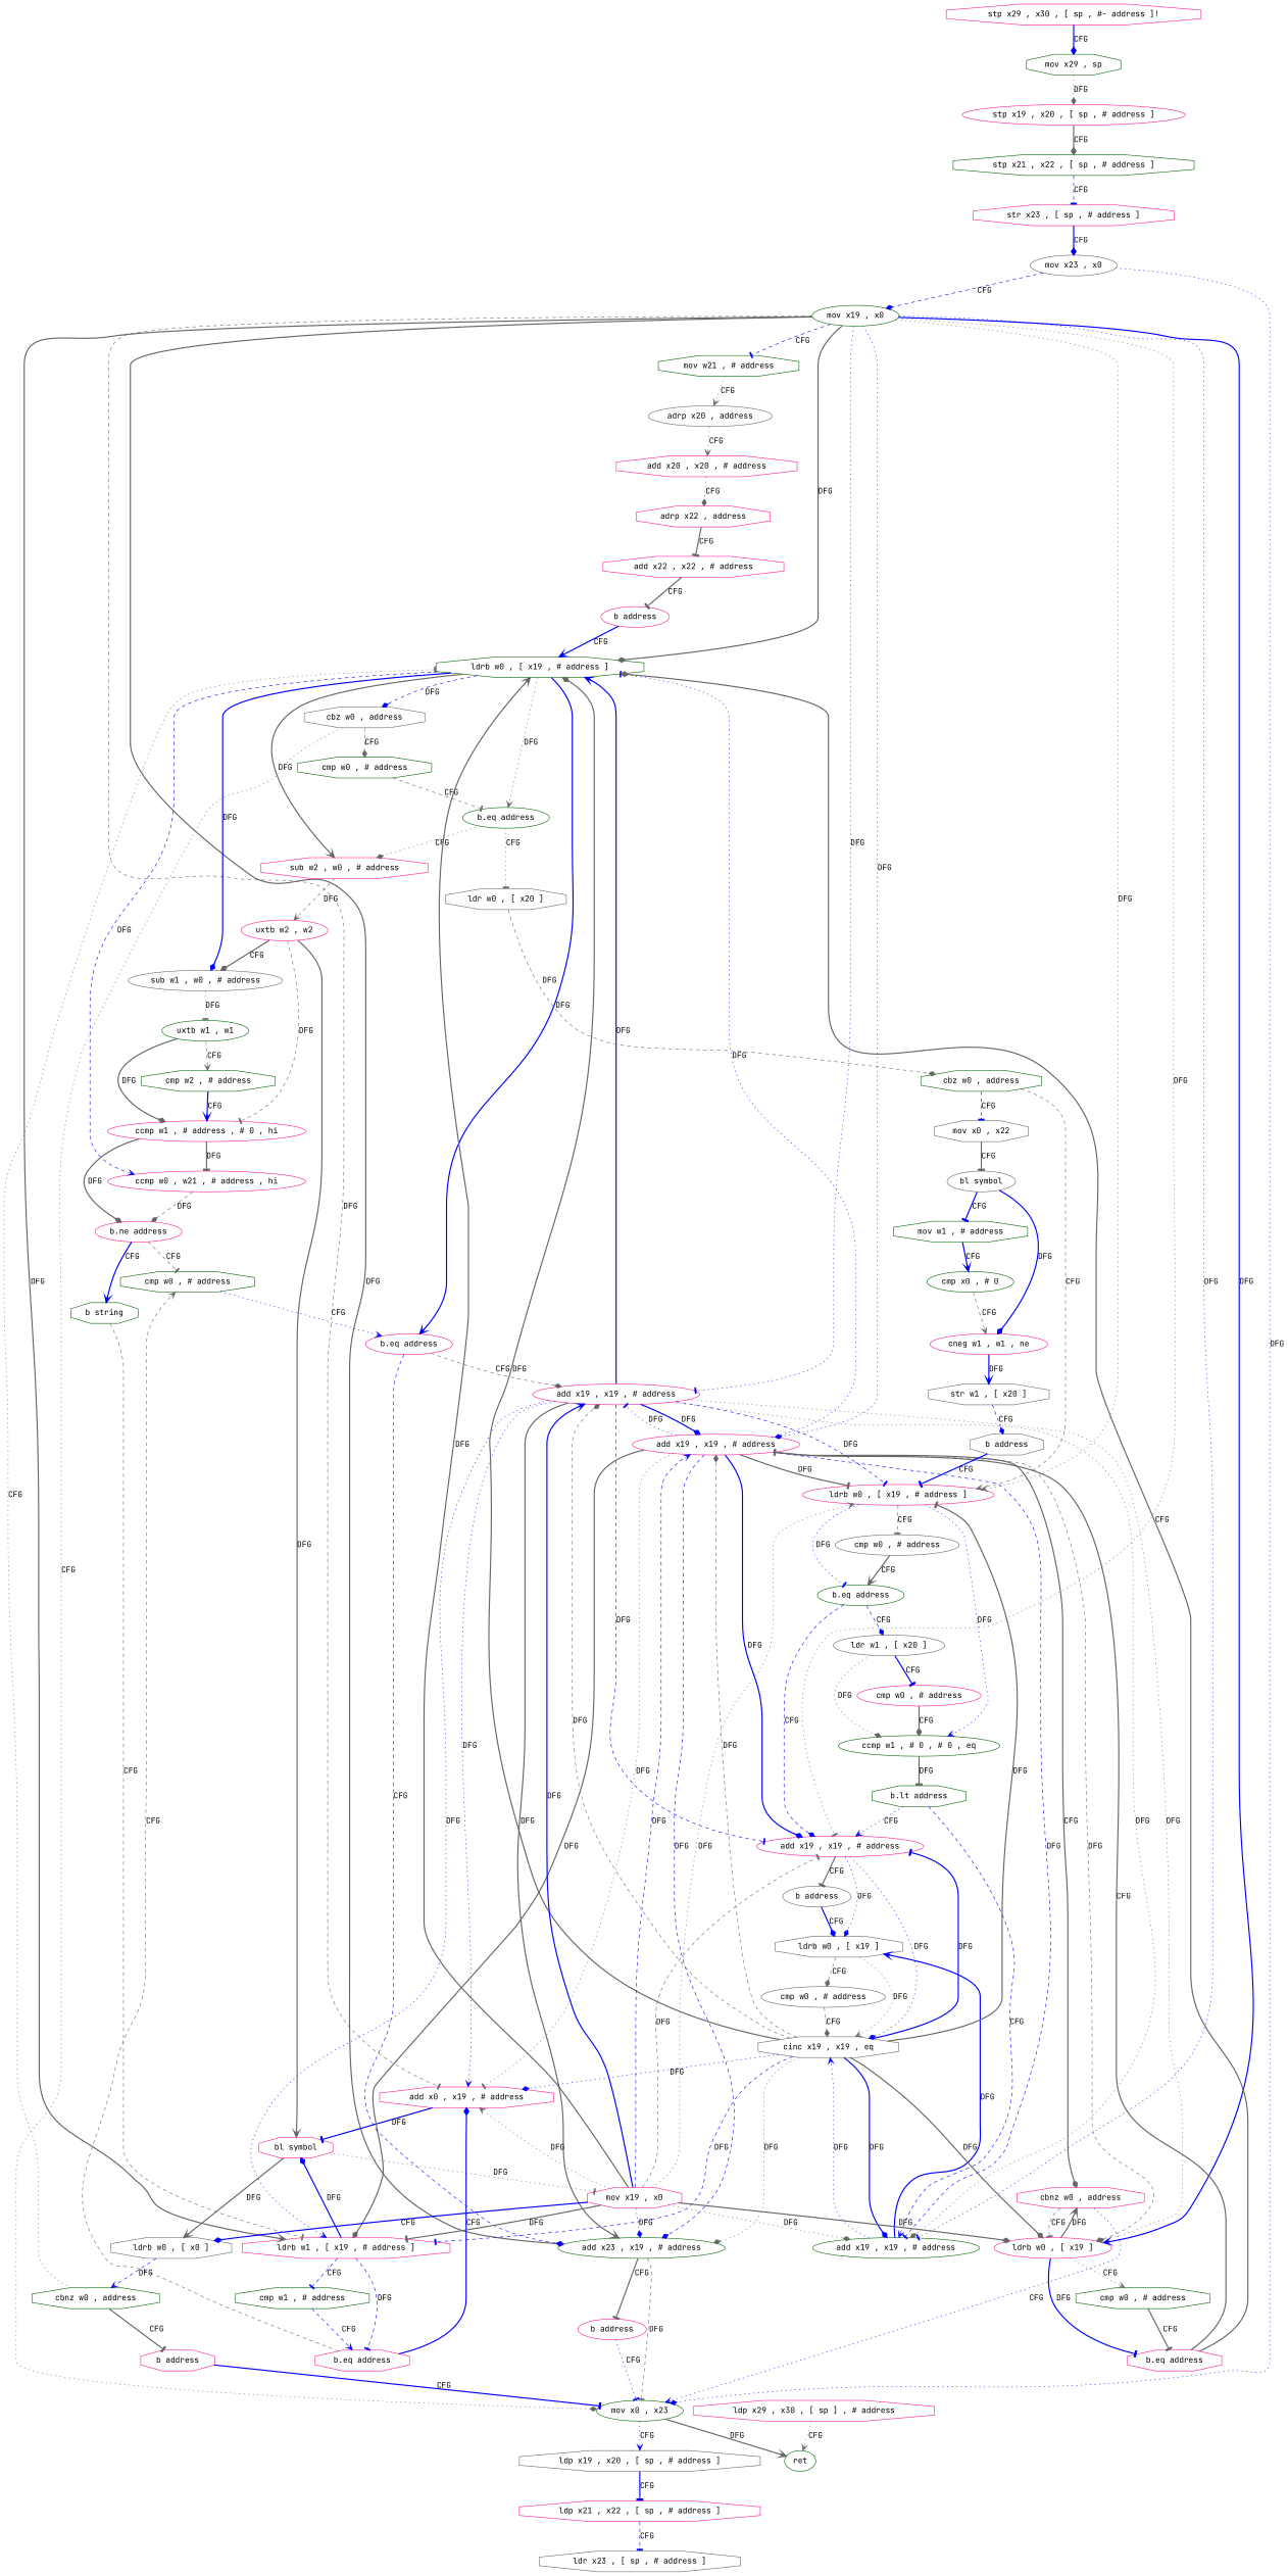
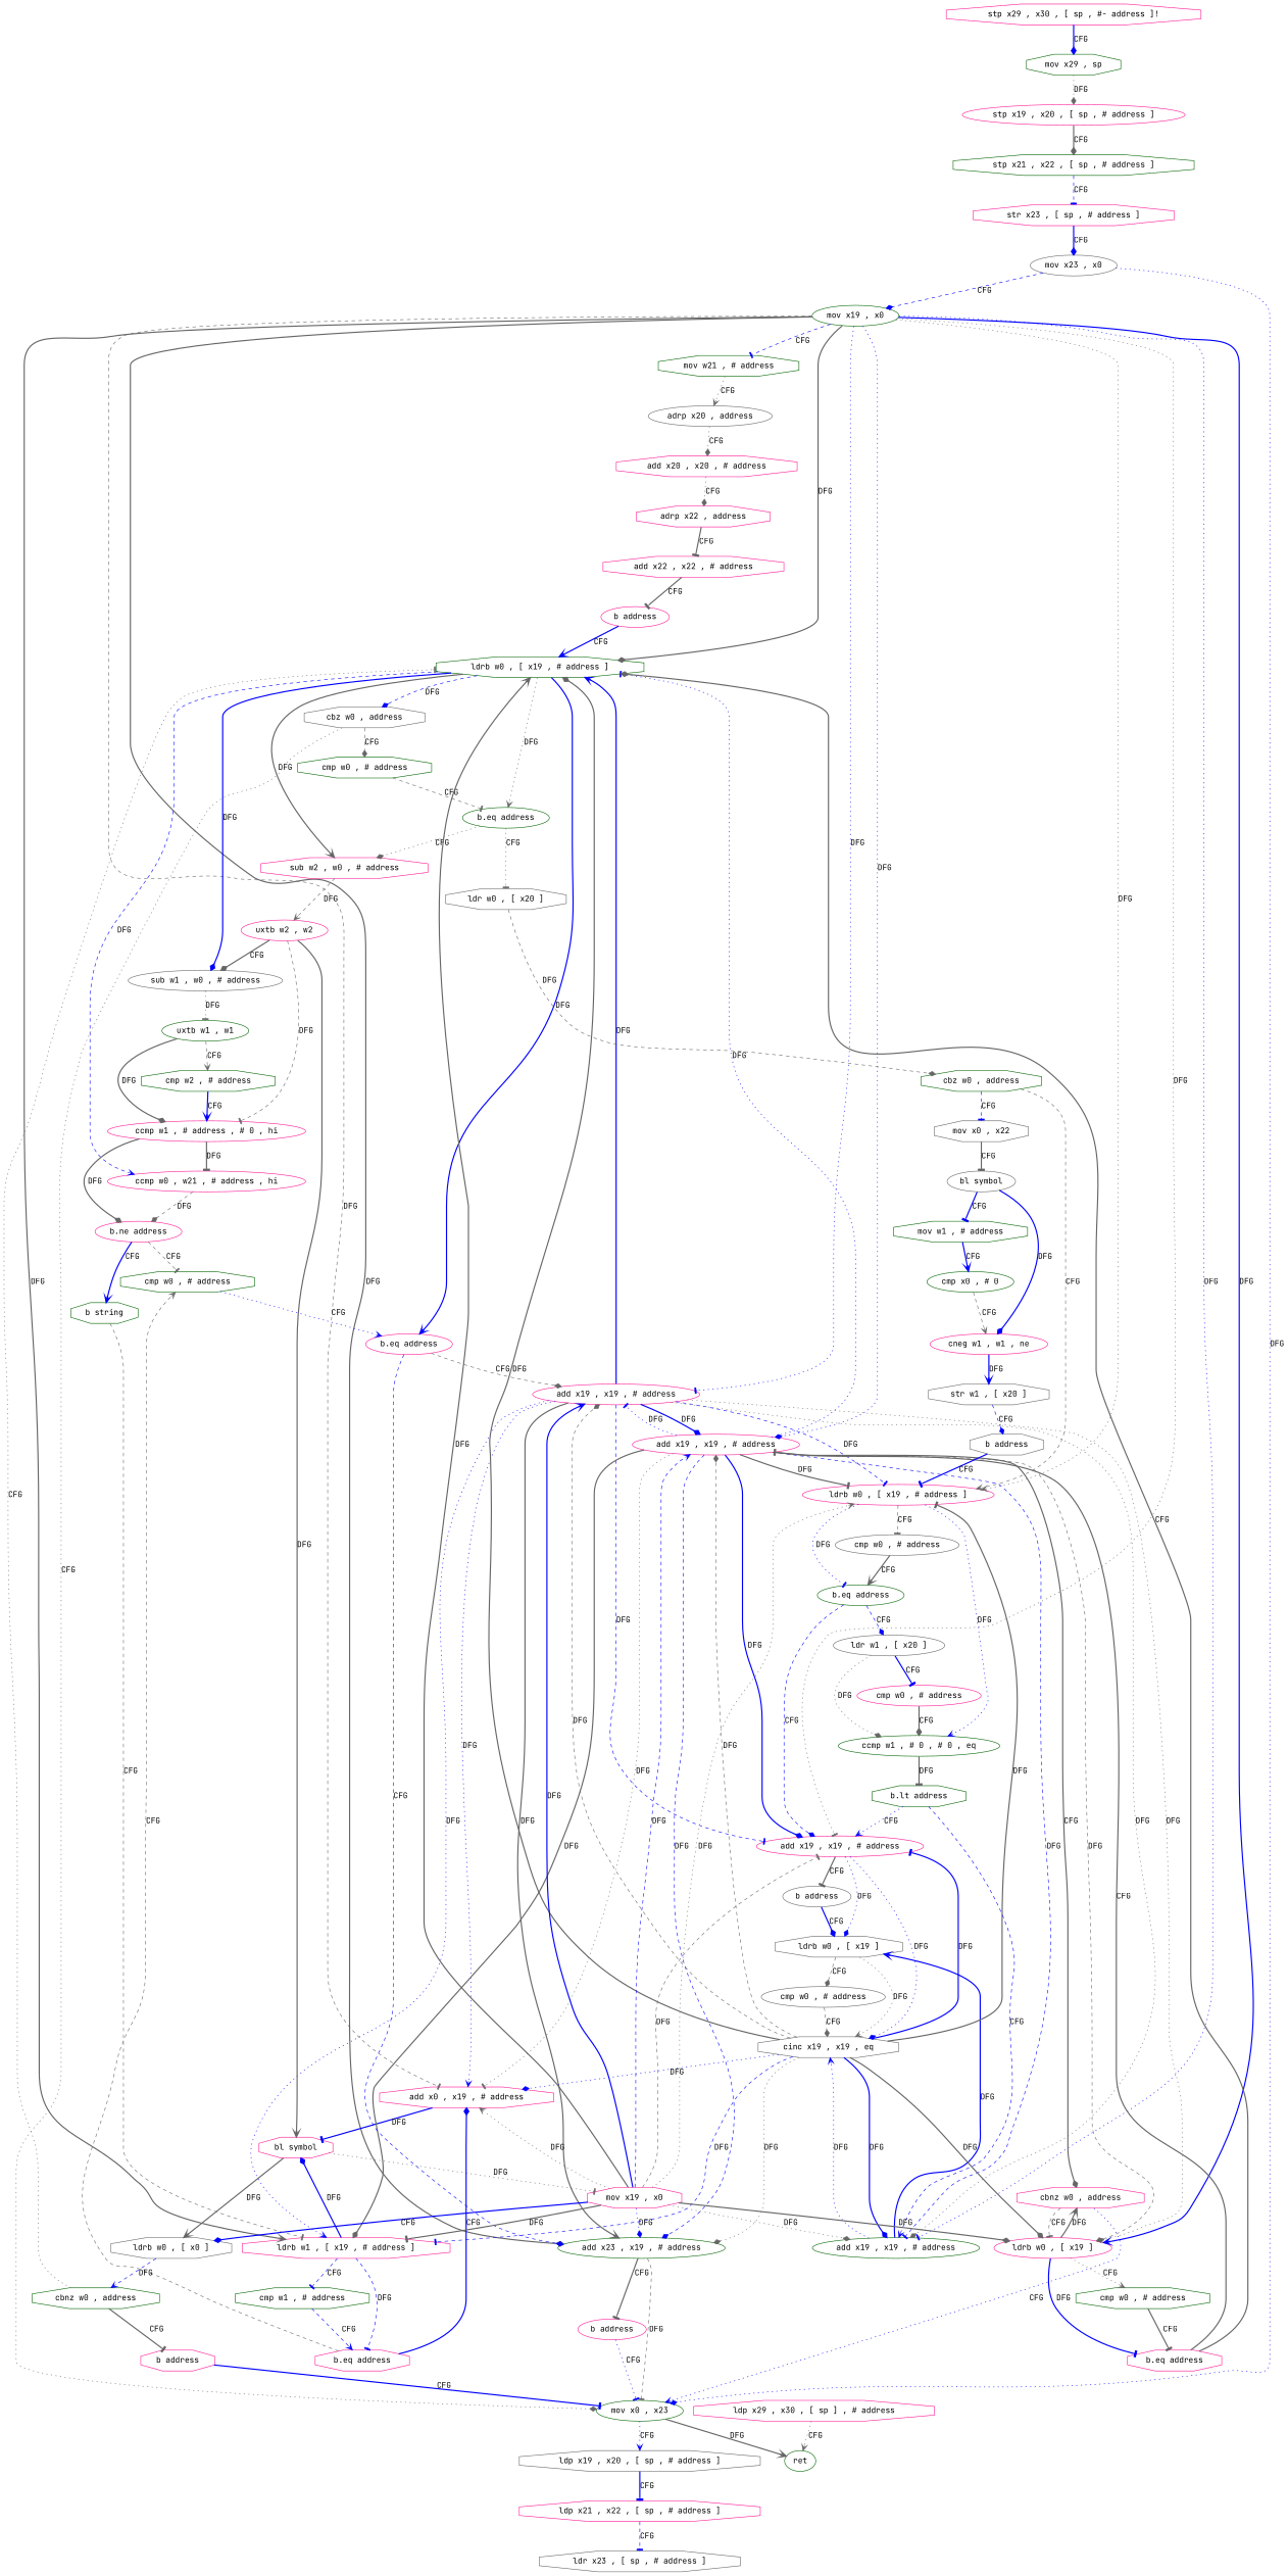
  digraph {
    fontname="JetBrains Mono"
    node [color=deeppink fontname="JetBrains Mono" shape=octagon]
    edge [arrowhead=diamond color=gray40 fontname="JetBrains Mono" style=bold]
    n1 [label="stp x29 , x30 , [ sp , #- address ]!"]
    n2 [color=darkgreen label="mov x29 , sp"]
    n3 [label="stp x19 , x20 , [ sp , # address ]" shape=ellipse]
    n4 [color=darkgreen label="stp x21 , x22 , [ sp , # address ]"]
    n5 [label="str x23 , [ sp , # address ]"]
    n6 [color=gray40 label="mov x23 , x0" shape=ellipse]
    n7 [color=darkgreen label="mov x19 , x0" shape=ellipse]
    n8 [color=darkgreen label="mov x0 , x23" shape=ellipse]
    n9 [color=darkgreen label="mov w21 , # address"]
    n10 [color=darkgreen label="ldrb w0 , [ x19 , # address ]"]
    n11 [label="ldrb w0 , [ x19 , # address ]" shape=ellipse]
    n12 [label="add x19 , x19 , # address" shape=ellipse]
    n13 [color=darkgreen label="add x23 , x19 , # address" shape=ellipse]
    n14 [label="add x19 , x19 , # address" shape=ellipse]
    n15 [label="ldrb w1 , [ x19 , # address ]"]
    n16 [color=darkgreen label="add x19 , x19 , # address" shape=ellipse]
    n17 [label="add x0 , x19 , # address"]
    n18 [label="ldrb w0 , [ x19 ]" shape=ellipse]
    n19 [label="add x19 , x19 , # address" shape=ellipse]
    n20 [color=gray40 label="ldp x19 , x20 , [ sp , # address ]"]
    n21 [color=darkgreen label=ret shape=ellipse]
    n22 [color=gray40 label="adrp x20 , address" shape=ellipse]
    n23 [color=gray40 label="cbz w0 , address"]
    n24 [color=darkgreen label="b.eq address" shape=ellipse]
    n25 [label="sub w2 , w0 , # address"]
    n26 [color=gray40 label="sub w1 , w0 , # address" shape=ellipse]
    n27 [label="ccmp w0 , w21 , # address , hi" shape=ellipse]
    n28 [label="b.eq address" shape=ellipse]
    n29 [color=gray40 label="cmp w0 , # address" shape=ellipse]
    n30 [color=darkgreen label="b.eq address" shape=ellipse]
    n31 [color=darkgreen label="ccmp w1 , # 0 , # 0 , eq" shape=ellipse]
    n32 [color=gray40 label="b address" shape=ellipse]
    n33 [color=gray40 label="ldrb w0 , [ x19 ]"]
    n34 [color=gray40 label="cinc x19 , x19 , eq"]
    n35 [label="b address" shape=ellipse]
    n36 [label="bl symbol"]
    n37 [color=darkgreen label="cmp w1 , # address"]
    n38 [label="b.eq address"]
    n39 [label="cbnz w0 , address"]
    n40 [color=darkgreen label="cmp w0 , # address"]
    n41 [label="b.eq address"]
    n42 [label="add x20 , x20 , # address"]
    n43 [label="adrp x22 , address"]
    n44 [label="add x22 , x22 , # address"]
    n45 [label="b address" shape=ellipse]
    n46 [color=darkgreen label="cmp w0 , # address"]
    n47 [color=gray40 label="ldr w0 , [ x20 ]"]
    n48 [label="uxtb w2 , w2" shape=ellipse]
    n49 [color=darkgreen label="uxtb w1 , w1" shape=ellipse]
    n50 [label="b.ne address" shape=ellipse]
    n51 [label="ldp x21 , x22 , [ sp , # address ]"]
    n52 [color=gray40 label="ldr x23 , [ sp , # address ]"]
    n53 [label="ldp x29 , x30 , [ sp ] , # address"]
    n54 [color=darkgreen label="cbz w0 , address"]
    n55 [color=gray40 label="mov x0 , x22"]
    n56 [label="ccmp w1 , # address , # 0 , hi" shape=ellipse]
    n57 [color=gray40 label="bl symbol" shape=ellipse]
    n58 [color=darkgreen label="mov w1 , # address"]
    n59 [label="cneg w1 , w1 , ne" shape=ellipse]
    n60 [color=gray40 label="ldr w1 , [ x20 ]" shape=ellipse]
    n61 [color=darkgreen label="b.lt address"]
    n62 [label="mov x19 , x0"]
    n63 [color=gray40 label="ldrb w0 , [ x0 ]"]
    n64 [color=darkgreen label="cmp w2 , # address"]
    n65 [color=darkgreen label="cmp w0 , # address"]
    n66 [color=darkgreen label="b string"]
    n67 [color=darkgreen label="cmp x0 , # 0" shape=ellipse]
    n68 [color=gray40 label="str w1 , [ x20 ]"]
    n69 [color=gray40 label="b address"]
    n70 [label="cmp w0 , # address" shape=ellipse]
    n71 [color=gray40 label="cmp w0 , # address" shape=ellipse]
    n72 [color=darkgreen label="cbnz w0 , address"]
    n73 [label="b address"]
    n1 -> n2 [color=blue label=CFG]
    n2 -> n3 [label=DFG style=dotted]
    n3 -> n4 [label=CFG]
    n4 -> n5 [arrowhead=tee color=blue label=CFG style=dashed]
    n5 -> n6 [color=blue label=CFG]
    n6 -> n7 [color=blue label=CFG style=dashed]
    n6 -> n8 [color=blue label=DFG style=dotted]
    n7 -> n9 [arrowhead=tee color=blue label=CFG style=dashed]
    n7 -> n10 [label=DFG]
    n7 -> n11 [arrowhead=vee label=DFG style=dotted]
    n7 -> n12 [arrowhead=tee label=DFG style=dotted]
    n7 -> n13 [label=DFG]
    n7 -> n14 [arrowhead=tee color=blue label=DFG style=dotted]
    n7 -> n15 [arrowhead=vee label=DFG]
    n7 -> n16 [arrowhead=tee color=blue label=DFG style=dotted]
    n7 -> n17 [arrowhead=tee label=DFG style=dashed]
    n7 -> n18 [arrowhead=vee color=blue label=DFG]
    n7 -> n19 [color=blue label=DFG style=dotted]
    n8 -> n20 [arrowhead=vee color=blue label=CFG style=dotted]
    n8 -> n21 [arrowhead=vee label=DFG]
    n9 -> n22 [arrowhead=vee label=CFG style=dotted]
    n10 -> n23 [color=blue label=DFG style=dashed]
    n10 -> n24 [arrowhead=vee label=DFG style=dotted]
    n10 -> n25 [arrowhead=vee label=DFG]
    n10 -> n26 [color=blue label=DFG]
    n10 -> n27 [arrowhead=vee color=blue label=DFG style=dashed]
    n10 -> n28 [arrowhead=vee color=blue label=DFG]
    n11 -> n29 [arrowhead=tee label=CFG style=dashed]
    n11 -> n30 [arrowhead=tee color=blue label=DFG style=dotted]
    n11 -> n31 [arrowhead=vee color=blue label=DFG style=dotted]
    n12 -> n32 [arrowhead=tee label=CFG]
    n12 -> n33 [color=blue label=DFG style=dotted]
    n12 -> n34 [color=blue label=DFG style=dotted]
    n13 -> n8 [arrowhead=tee label=DFG style=dashed]
    n13 -> n35 [arrowhead=tee label=CFG]
    n14 -> n10 [arrowhead=vee color=blue label=DFG]
    n14 -> n11 [arrowhead=tee color=blue label=DFG style=dashed]
    n14 -> n12 [arrowhead=tee color=blue label=DFG style=dashed]
    n14 -> n13 [arrowhead=vee label=DFG]
    n14 -> n15 [arrowhead=vee color=blue label=DFG style=dotted]
    n14 -> n16 [label=DFG style=dotted]
    n14 -> n17 [arrowhead=vee color=blue label=DFG style=dotted]
    n14 -> n18 [label=DFG style=dotted]
    n14 -> n19 [color=blue label=DFG]
    n15 -> n36 [color=blue label=DFG]
    n15 -> n37 [arrowhead=tee color=blue label=CFG style=dashed]
    n15 -> n38 [arrowhead=tee color=blue label=DFG style=dashed]
    n16 -> n33 [arrowhead=vee color=blue label=DFG]
    n16 -> n34 [arrowhead=vee color=blue label=DFG style=dotted]
    n17 -> n36 [arrowhead=tee color=blue label=DFG]
    n18 -> n39 [arrowhead=vee label=DFG]
    n18 -> n40 [arrowhead=vee label=CFG style=dotted]
    n18 -> n41 [arrowhead=tee color=blue label=DFG]
    n19 -> n10 [arrowhead=tee color=blue label=DFG style=dotted]
    n19 -> n11 [arrowhead=tee label=DFG]
    n19 -> n12 [color=blue label=DFG]
    n19 -> n13 [color=blue label=DFG style=dashed]
    n19 -> n14 [arrowhead=tee color=blue label=DFG style=dotted]
    n19 -> n15 [label=DFG]
    n19 -> n16 [arrowhead=tee color=blue label=DFG style=dashed]
    n19 -> n17 [arrowhead=tee label=DFG style=dotted]
    n19 -> n18 [label=DFG style=dashed]
    n19 -> n39 [label=CFG]
    n20 -> n51 [arrowhead=tee color=blue label=CFG]
-   n22 -> n42 [arrowhead=vee label=CFG style=dotted]
+   n22 -> n42 [label=CFG style=dotted]
    n23 -> n8 [label=CFG style=dotted]
    n23 -> n46 [label=CFG style=dashed]
    n24 -> n25 [label=CFG style=dotted]
    n24 -> n47 [arrowhead=tee label=CFG style=dotted]
    n25 -> n48 [arrowhead=vee label=DFG style=dashed]
    n26 -> n49 [arrowhead=tee label=DFG style=dotted]
    n27 -> n50 [label=DFG style=dashed]
    n28 -> n13 [color=blue label=CFG style=dashed]
    n28 -> n14 [label=CFG style=dashed]
    n29 -> n30 [arrowhead=vee label=CFG]
    n30 -> n12 [color=blue label=CFG style=dashed]
    n30 -> n60 [color=blue label=CFG style=dashed]
    n31 -> n61 [arrowhead=tee label=DFG]
    n32 -> n33 [color=blue label=CFG]
    n33 -> n34 [arrowhead=vee label=DFG style=dotted]
    n33 -> n71 [label=CFG style=dashed]
    n34 -> n10 [label=DFG]
    n34 -> n11 [arrowhead=tee label=DFG]
    n34 -> n12 [arrowhead=tee color=blue label=DFG]
    n34 -> n13 [label=DFG style=dotted]
    n34 -> n14 [label=DFG style=dashed]
    n34 -> n15 [arrowhead=tee color=blue label=DFG style=dashed]
    n34 -> n16 [color=blue label=DFG]
    n34 -> n17 [color=blue label=DFG style=dotted]
    n34 -> n18 [label=DFG]
    n34 -> n19 [label=DFG style=dashed]
    n35 -> n8 [arrowhead=tee color=blue label=CFG style=dotted]
    n36 -> n62 [arrowhead=tee label=DFG style=dotted]
    n36 -> n63 [arrowhead=vee label=DFG]
    n37 -> n38 [arrowhead=vee color=blue label=CFG style=dashed]
    n38 -> n17 [color=blue label=CFG]
    n38 -> n65 [arrowhead=vee label=CFG style=dashed]
    n39 -> n8 [arrowhead=vee color=blue label=CFG style=dotted]
    n39 -> n18 [arrowhead=tee label=CFG style=dashed]
    n40 -> n41 [arrowhead=tee label=CFG]
    n41 -> n10 [label=CFG]
    n41 -> n19 [arrowhead=tee label=CFG]
    n42 -> n43 [label=CFG style=dotted]
    n43 -> n44 [arrowhead=tee label=CFG]
    n44 -> n45 [arrowhead=tee label=CFG]
    n45 -> n10 [arrowhead=vee color=blue label=CFG]
    n46 -> n24 [arrowhead=tee label=CFG style=dashed]
    n47 -> n54 [label=DFG style=dashed]
    n48 -> n26 [label=CFG]
    n48 -> n36 [arrowhead=vee label=DFG]
    n48 -> n56 [arrowhead=tee label=DFG style=dashed]
    n49 -> n56 [label=DFG]
    n49 -> n64 [arrowhead=vee label=CFG style=dashed]
    n50 -> n65 [arrowhead=tee label=CFG style=dashed]
    n50 -> n66 [arrowhead=vee color=blue label=CFG]
    n51 -> n52 [arrowhead=tee color=blue label=CFG style=dashed]
    n53 -> n21 [arrowhead=vee label=CFG style=dotted]
    n54 -> n11 [arrowhead=vee label=CFG style=dashed]
    n54 -> n55 [arrowhead=tee color=blue label=CFG style=dashed]
    n55 -> n57 [arrowhead=tee label=CFG]
    n56 -> n27 [arrowhead=tee label=DFG]
    n56 -> n50 [label=DFG]
    n57 -> n58 [arrowhead=tee color=blue label=CFG]
    n57 -> n59 [color=blue label=DFG]
    n58 -> n67 [arrowhead=vee color=blue label=CFG]
    n59 -> n68 [arrowhead=vee color=blue label=DFG]
    n60 -> n31 [label=DFG style=dotted]
    n60 -> n70 [arrowhead=tee color=blue label=CFG]
    n61 -> n12 [arrowhead=vee color=blue label=CFG style=dotted]
    n61 -> n16 [arrowhead=vee color=blue label=CFG style=dashed]
    n62 -> n10 [arrowhead=vee label=DFG]
    n62 -> n11 [arrowhead=vee label=DFG style=dotted]
    n62 -> n12 [arrowhead=tee label=DFG style=dashed]
    n62 -> n13 [color=blue label=DFG style=dotted]
    n62 -> n14 [arrowhead=vee color=blue label=DFG]
    n62 -> n15 [arrowhead=tee label=DFG]
    n62 -> n16 [label=DFG style=dotted]
    n62 -> n17 [arrowhead=vee label=DFG style=dotted]
    n62 -> n18 [label=DFG]
    n62 -> n19 [arrowhead=vee color=blue label=DFG style=dashed]
    n62 -> n63 [color=blue label=CFG]
    n63 -> n72 [arrowhead=vee color=blue label=DFG style=dashed]
    n64 -> n56 [arrowhead=vee color=blue label=CFG]
    n65 -> n28 [arrowhead=vee color=blue label=CFG style=dotted]
    n66 -> n15 [arrowhead=tee label=CFG style=dashed]
    n67 -> n59 [arrowhead=vee label=CFG style=dashed]
    n68 -> n69 [color=blue label=CFG style=dashed]
    n69 -> n11 [arrowhead=tee color=blue label=CFG]
    n70 -> n31 [label=CFG]
    n71 -> n34 [label=CFG style=dashed]
    n72 -> n10 [arrowhead=tee label=CFG style=dotted]
    n72 -> n73 [arrowhead=tee label=CFG]
    n73 -> n8 [arrowhead=tee color=blue label=CFG]
  }
